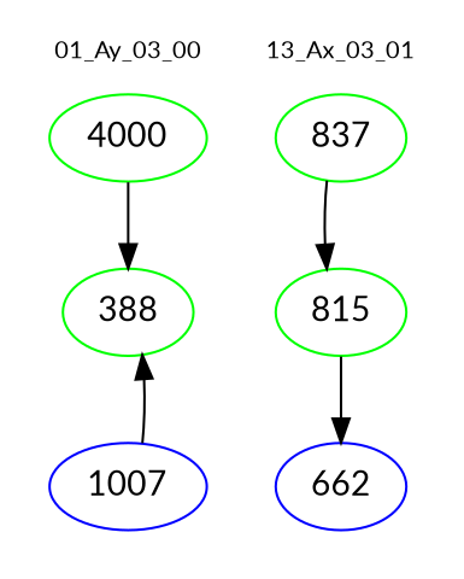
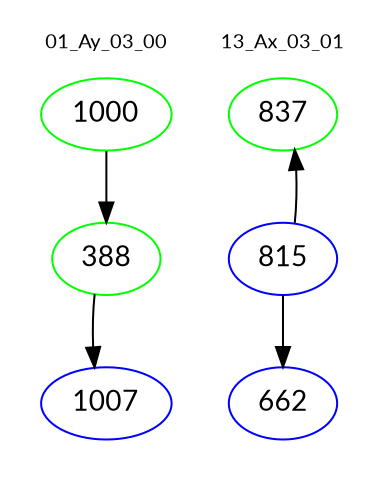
  digraph {
    fontname=Lato
    node [color=green fontname=Lato]
    edge [color=black fontname=Lato]
-   n1 [label=4000]
+   n1 [label=1000]
    n2 [label=388]
    n3 [color=blue label=1007]
    n4 [label=837]
-   n5 [label=815]
+   n5 [color=blue label=815]
    n6 [color=blue label=662]
    subgraph cluster_1 {
      color=white
      fontsize=10
      label="01_Ay_03_00"
      n1
      n2
      n3
    }
    subgraph cluster_2 {
      color=white
      fontsize=10
      label="13_Ax_03_01"
      n4
      n5
      n6
    }
    n1 -> n2
-   n3 -> n2
-   n4 -> n5
+   n2 -> n3
+   n5 -> n4
    n5 -> n6
  }
